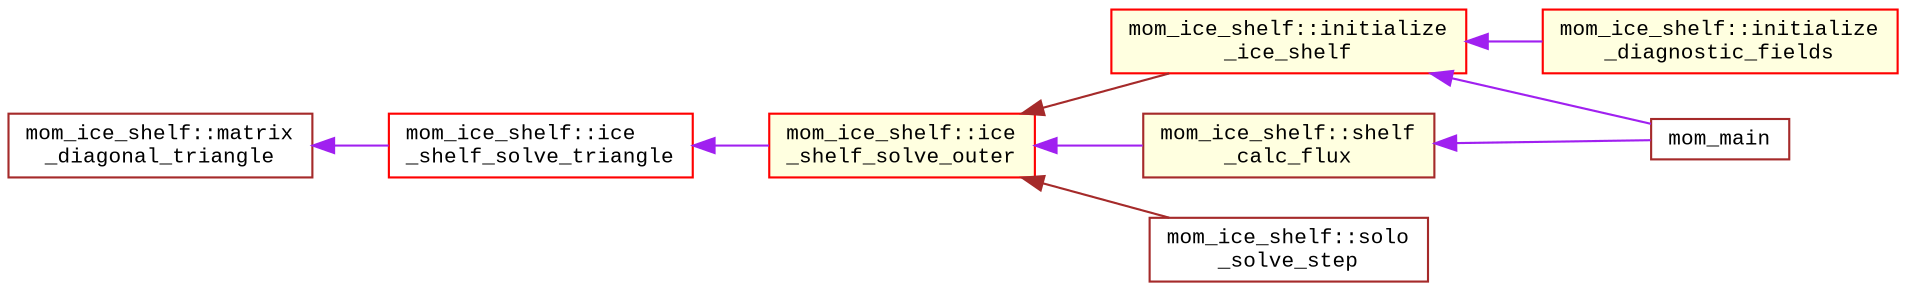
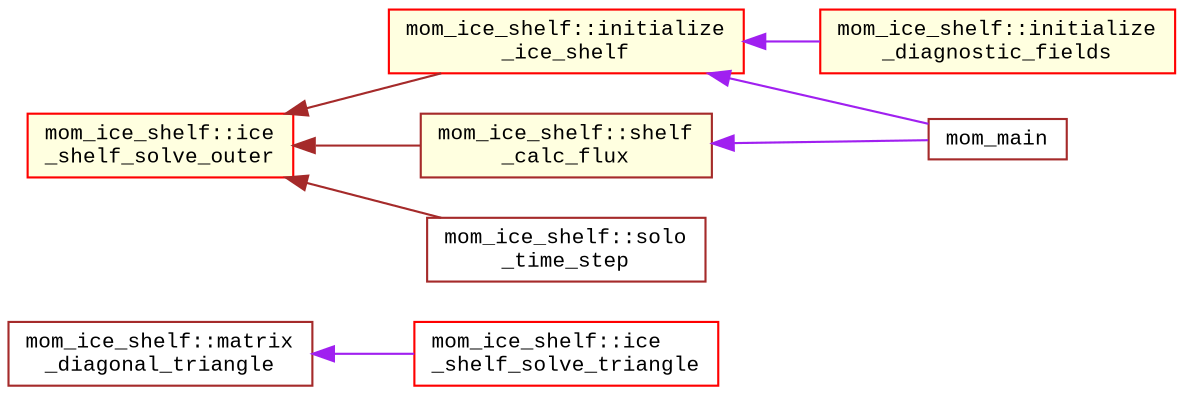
  digraph {
    fontname="Liberation Mono"
    rankdir=LR
    node [color=brown fillcolor=white fontname="Liberation Mono" fontsize=10 shape=record style=filled]
    edge [color=purple dir=back fontname="Liberation Mono" fontsize=10 labelfontname=Helvetica labelfontsize=10 style=solid]
    n1 [fontcolor=black height=0.2 label="mom_ice_shelf::matrix\l_diagonal_triangle" width=0.4]
    n2 [color=red height=0.2 label="mom_ice_shelf::ice\l_shelf_solve_triangle" width=0.4]
    n3 [color=red fillcolor=lightyellow height=0.2 label="mom_ice_shelf::ice\l_shelf_solve_outer" width=0.4]
    n4 [color=red fillcolor=lightyellow height=0.2 label="mom_ice_shelf::initialize\l_ice_shelf" width=0.4]
    n5 [fillcolor=lightyellow height=0.2 label="mom_ice_shelf::shelf\l_calc_flux" width=0.4]
-   n6 [height=0.2 label="mom_ice_shelf::solo\l_solve_step" width=0.4]
+   n6 [height=0.2 label="mom_ice_shelf::solo\l_time_step" width=0.4]
    n7 [color=red fillcolor=lightyellow height=0.2 label="mom_ice_shelf::initialize\l_diagnostic_fields" width=0.4]
    n8 [height=0.2 label=mom_main width=0.4]
    n1 -> n2
-   n2 -> n3
    n3 -> n4 [color=brown]
-   n3 -> n5
+   n3 -> n5 [color=brown]
    n3 -> n6 [color=brown]
    n4 -> n7
    n4 -> n8
    n5 -> n8
  }
